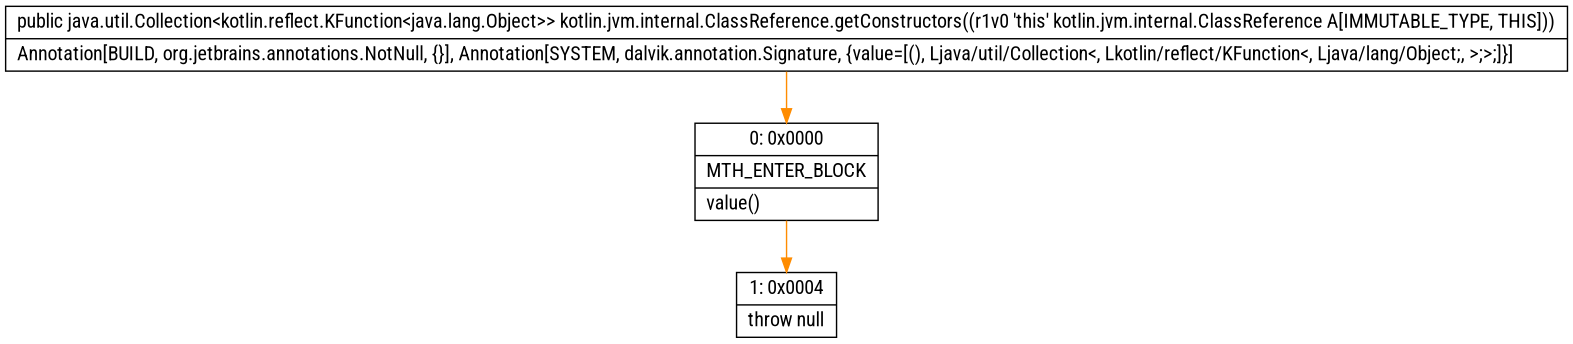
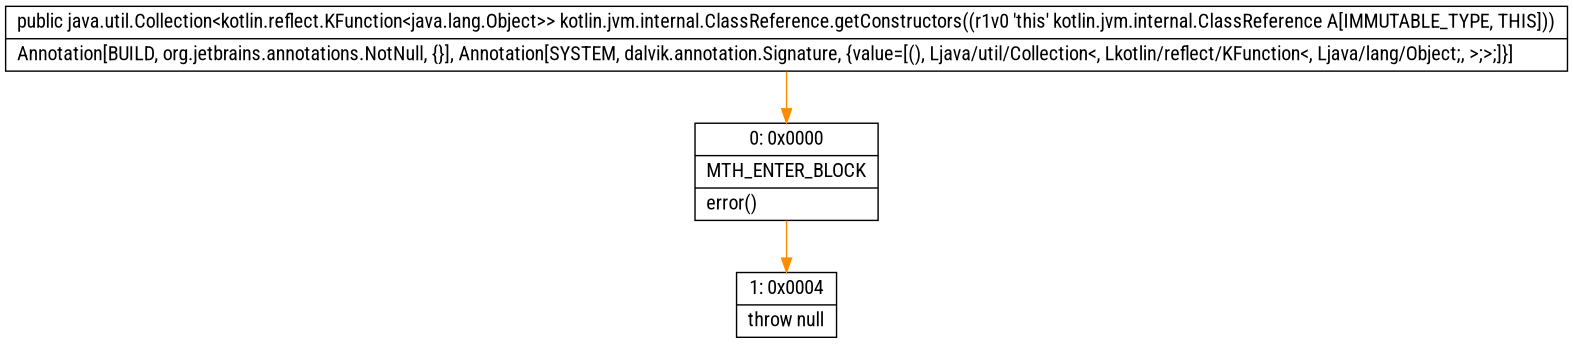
  digraph {
    fontname="Roboto Condensed"
    node [shape=record fontname="Roboto Condensed"]
    edge [color=darkorange fontname="Roboto Condensed"]
-   n1 [label="{0\:\ 0x0000|MTH_ENTER_BLOCK\l|value()\l}"]
+   n1 [label="{0\:\ 0x0000|MTH_ENTER_BLOCK\l|error()\l}"]
    n2 [label="{1\:\ 0x0004|throw null\l}"]
    n3 [label="{public java.util.Collection\<kotlin.reflect.KFunction\<java.lang.Object\>\> kotlin.jvm.internal.ClassReference.getConstructors((r1v0 'this' kotlin.jvm.internal.ClassReference A[IMMUTABLE_TYPE, THIS]))  | Annotation[BUILD, org.jetbrains.annotations.NotNull, \{\}], Annotation[SYSTEM, dalvik.annotation.Signature, \{value=[(), Ljava\/util\/Collection\<, Lkotlin\/reflect\/KFunction\<, Ljava\/lang\/Object;, \>;\>;]\}]\l}"]
    n1 -> n2
    n3 -> n1
  }
